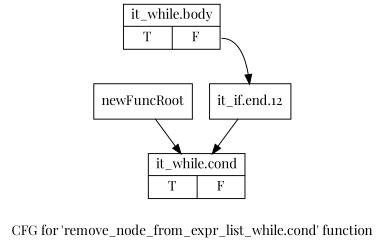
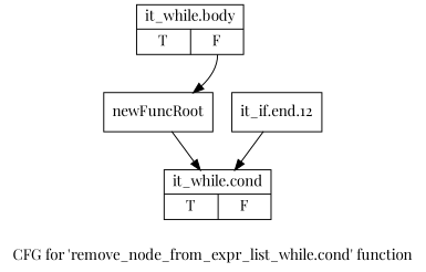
  digraph {
    fontname="Playfair Display"
    label="CFG for 'remove_node_from_expr_list_while.cond' function"
    node [fontname="Playfair Display" shape=record]
    edge [fontname="Playfair Display"]
    n1 [label="{newFuncRoot}"]
    n2 [label="{it_while.cond|{<s0>T|<s1>F}}"]
    n3 [label="{it_while.body|{<s0>T|<s1>F}}"]
    n4 [label="{it_if.end.12}"]
    n1 -> n2
-   n3 -> n4 [tailport=s1]
+   n3 -> n1 [tailport=s1]
    n4 -> n2
  }
